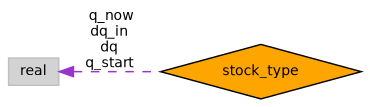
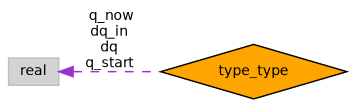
  digraph {
    rankdir=LR
    node [fontname=Helvetica fontsize=10 style=filled]
-   n1 [color=black fillcolor=orange fontcolor=black height=0.2 label=stock_type shape=diamond width=0.4]
+   n1 [color=black fillcolor=orange fontcolor=black height=0.2 label=type_type shape=diamond width=0.4]
    n2 [color=grey75 fillcolor=lightgrey height=0.2 label=real shape=box width=0.4]
    n2 -> n1 [color=darkorchid3 dir=back fontname=Helvetica fontsize=10 label=" q_now\ndq_in\ndq\nq_start" labelfontname=Helvetica labelfontsize=10 style=dashed]
  }
